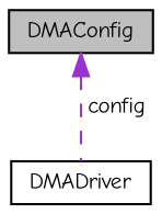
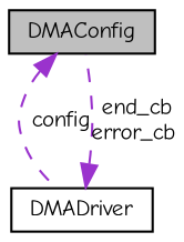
  digraph {
    fontname="Comic Neue"
    node [color=black fontname="Comic Neue" fontsize=10 shape=record style=filled]
    edge [color=darkorchid3 dir=back fontname="Comic Neue" fontsize=10 labelfontname=FreeSans labelfontsize=10 style=dashed]
    n1 [fillcolor=grey75 fontcolor=black height=0.2 label=DMAConfig width=0.4]
    n2 [fillcolor=white height=0.2 label=DMADriver width=0.4]
    n1 -> n2 [label=" config"]
+   n2 -> n1 [label=" end_cb\nerror_cb"]
  }
